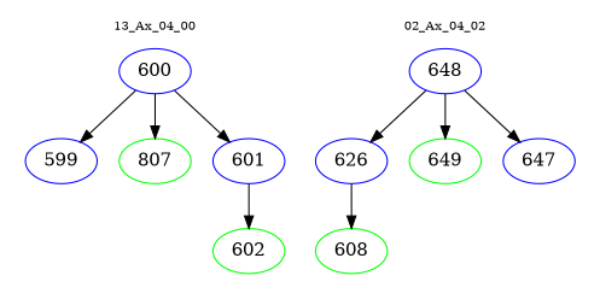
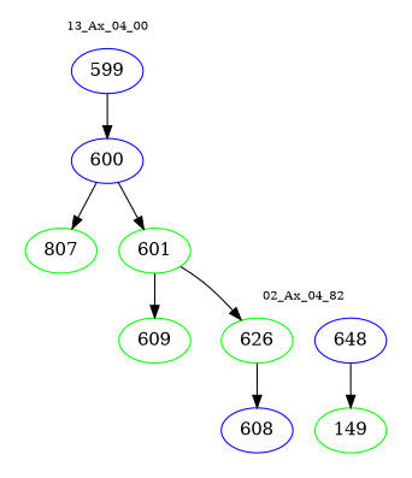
  digraph {
    node [color=blue]
    edge [color=black]
    n1 [label=600]
    n2 [label=599]
    n3 [color=green label=807]
-   n4 [label=601]
-   n5 [color=green label=602]
+   n4 [color=green label=601]
+   n5 [color=green label=609]
    n6 [label=648]
-   n7 [label=626]
-   n8 [color=green label=649]
-   n9 [label=647]
-   n10 [color=green label=608]
+   n7 [color=green label=626]
+   n8 [color=green label=149]
+   n10 [label=608]
    subgraph cluster_1 {
      color=white
      fontsize=10
      label="13_Ax_04_00"
      n1
      n2
      n3
      n4
      n5
    }
    subgraph cluster_2 {
      color=white
      fontsize=10
-     label="02_Ax_04_02"
+     label="02_Ax_04_82"
      n6
      n7
      n8
-     n9
      n10
    }
-   n1 -> n2
+   n2 -> n1
    n1 -> n3
    n1 -> n4
    n4 -> n5
-   n6 -> n7
+   n4 -> n7
    n6 -> n8
-   n6 -> n9
    n7 -> n10
  }
